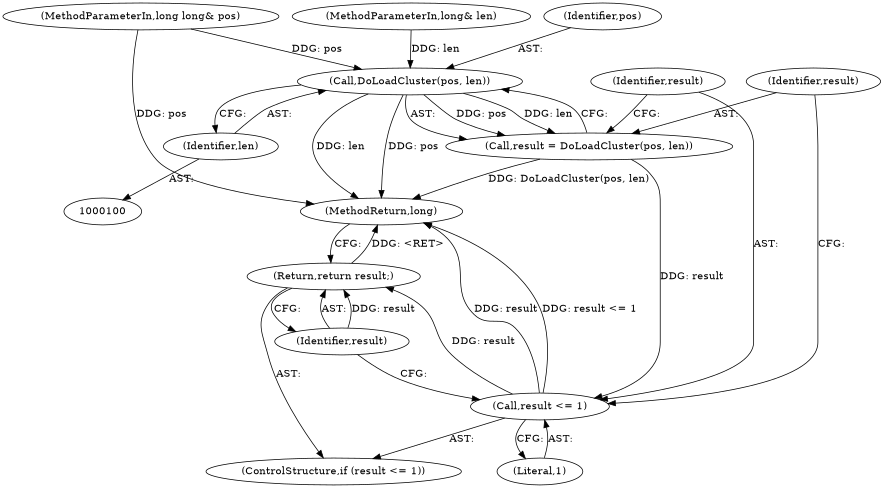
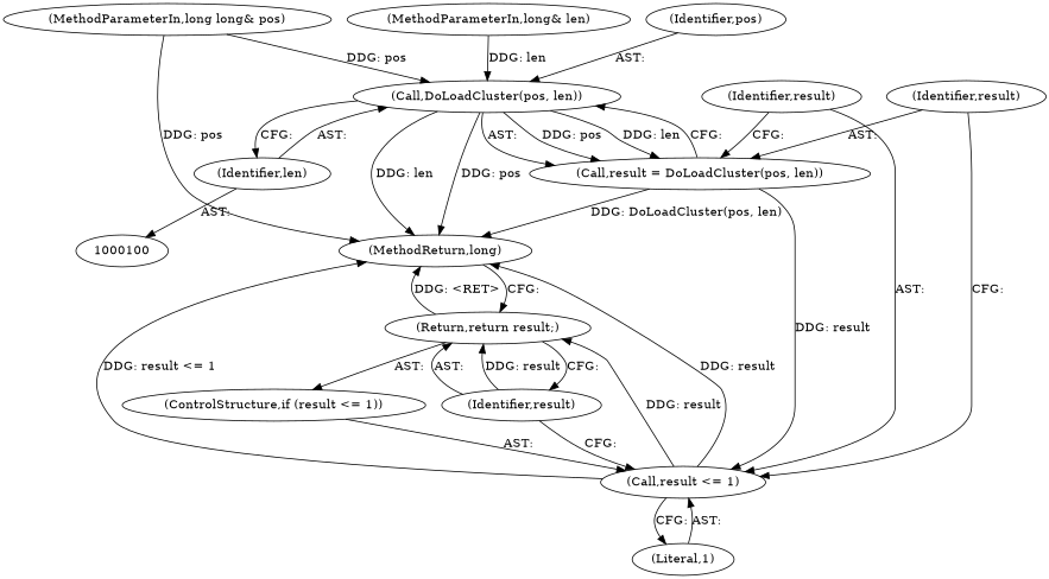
  digraph {
    n1 [label="(MethodParameterIn,long long& pos)"]
    n2 [label="(Call,DoLoadCluster(pos, len))"]
    n3 [label="(MethodReturn,long)"]
    n4 [label="(Call,result = DoLoadCluster(pos, len))"]
    n5 [label="(Identifier,len)"]
    n6 [label="(Return,return result;)"]
    n7 [label="(Call,result <= 1)"]
    1000100
    n9 [label="(Literal,1)"]
    n10 [label="(ControlStructure,if (result <= 1))"]
    n11 [label="(Identifier,result)"]
    n12 [label="(MethodParameterIn,long& len)"]
    n13 [label="(Identifier,result)"]
    n14 [label="(Identifier,result)"]
    n15 [label="(Identifier,pos)"]
    n1 -> n2 [label="DDG: pos"]
    n1 -> n3 [label="DDG: pos"]
    n2 -> n3 [label="DDG: len"]
    n2 -> n3 [label="DDG: pos"]
    n2 -> n4 [label="AST: "]
    n2 -> n4 [label="DDG: pos"]
    n2 -> n4 [label="DDG: len"]
    n2 -> n5 [label="CFG: "]
    n3 -> n6 [label="CFG: "]
    n4 -> n2 [label="CFG: "]
    n4 -> n3 [label="DDG: DoLoadCluster(pos, len)"]
    n4 -> n7 [label="DDG: result"]
    n5 -> n2 [label="AST: "]
    n5 -> 1000100 [label="AST: "]
    n6 -> n3 [label="DDG: <RET>"]
    n6 -> n10 [label="AST: "]
    n6 -> n11 [label="CFG: "]
    n7 -> n3 [label="DDG: result"]
    n7 -> n3 [label="DDG: result <= 1"]
    n7 -> n6 [label="DDG: result"]
    n7 -> n9 [label="CFG: "]
-   n7 -> n10 [label="AST: "]
+   n10 -> n7 [label="AST: "]
    n9 -> n7 [label="AST: "]
    n11 -> n6 [label="AST: "]
    n11 -> n6 [label="DDG: result"]
    n11 -> n7 [label="CFG: "]
    n12 -> n2 [label="DDG: len"]
    n13 -> n4 [label="CFG: "]
    n13 -> n7 [label="AST: "]
    n14 -> n4 [label="AST: "]
    n14 -> n7 [label="CFG: "]
    n15 -> n2 [label="AST: "]
  }
